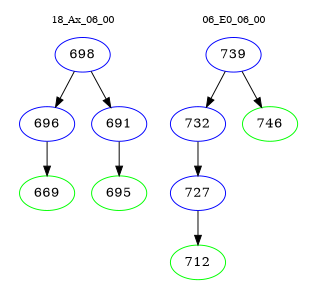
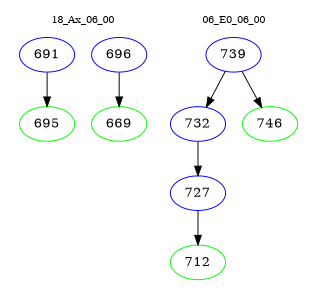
  digraph {
    node [color=blue]
    edge [color=black]
-   n1 [label=698]
    n2 [label=696]
    n3 [label=691]
    n4 [color=green label=669]
    n5 [color=green label=695]
    n6 [label=732]
    n7 [label=727]
    n8 [label=739]
    n9 [color=green label=712]
    n10 [color=green label=746]
    subgraph cluster_1 {
      color=white
      fontsize=10
      label="18_Ax_06_00"
-     n1
      n2
      n3
      n4
      n5
    }
    subgraph cluster_2 {
      color=white
      fontsize=10
      label="06_E0_06_00"
      n6
      n7
      n8
      n9
      n10
    }
-   n1 -> n2
-   n1 -> n3
    n2 -> n4
    n3 -> n5
    n6 -> n7
    n7 -> n9
    n8 -> n6
    n8 -> n10
  }
